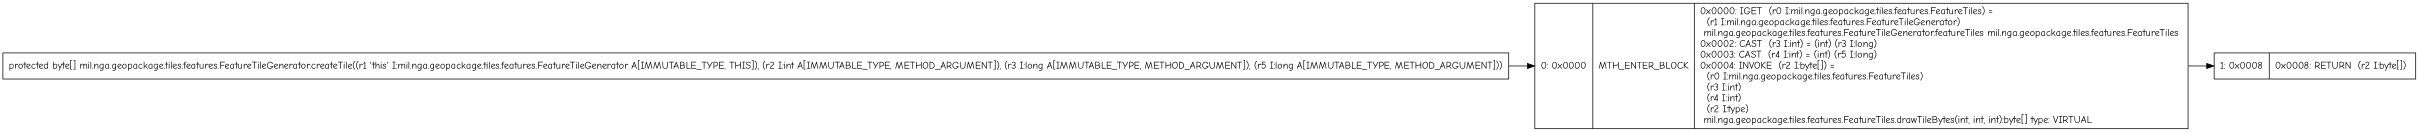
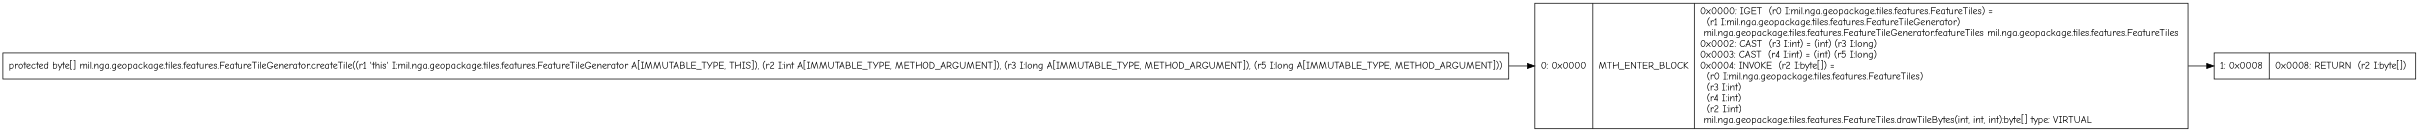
  digraph {
    rankdir=LR
    fontname="Comic Neue"
    node [shape=record fontname="Comic Neue"]
    edge [fontname="Comic Neue"]
-   n1 [label="{0\:\ 0x0000|MTH_ENTER_BLOCK\l|0x0000: IGET  (r0 I:mil.nga.geopackage.tiles.features.FeatureTiles) = \l  (r1 I:mil.nga.geopackage.tiles.features.FeatureTileGenerator)\l mil.nga.geopackage.tiles.features.FeatureTileGenerator.featureTiles mil.nga.geopackage.tiles.features.FeatureTiles \l0x0002: CAST  (r3 I:int) = (int) (r3 I:long) \l0x0003: CAST  (r4 I:int) = (int) (r5 I:long) \l0x0004: INVOKE  (r2 I:byte[]) = \l  (r0 I:mil.nga.geopackage.tiles.features.FeatureTiles)\l  (r3 I:int)\l  (r4 I:int)\l  (r2 I:type)\l mil.nga.geopackage.tiles.features.FeatureTiles.drawTileBytes(int, int, int):byte[] type: VIRTUAL \l}"]
+   n1 [label="{0\:\ 0x0000|MTH_ENTER_BLOCK\l|0x0000: IGET  (r0 I:mil.nga.geopackage.tiles.features.FeatureTiles) = \l  (r1 I:mil.nga.geopackage.tiles.features.FeatureTileGenerator)\l mil.nga.geopackage.tiles.features.FeatureTileGenerator.featureTiles mil.nga.geopackage.tiles.features.FeatureTiles \l0x0002: CAST  (r3 I:int) = (int) (r3 I:long) \l0x0003: CAST  (r4 I:int) = (int) (r5 I:long) \l0x0004: INVOKE  (r2 I:byte[]) = \l  (r0 I:mil.nga.geopackage.tiles.features.FeatureTiles)\l  (r3 I:int)\l  (r4 I:int)\l  (r2 I:int)\l mil.nga.geopackage.tiles.features.FeatureTiles.drawTileBytes(int, int, int):byte[] type: VIRTUAL \l}"]
    n2 [label="{1\:\ 0x0008|0x0008: RETURN  (r2 I:byte[]) \l}"]
    n3 [label="{protected byte[] mil.nga.geopackage.tiles.features.FeatureTileGenerator.createTile((r1 'this' I:mil.nga.geopackage.tiles.features.FeatureTileGenerator A[IMMUTABLE_TYPE, THIS]), (r2 I:int A[IMMUTABLE_TYPE, METHOD_ARGUMENT]), (r3 I:long A[IMMUTABLE_TYPE, METHOD_ARGUMENT]), (r5 I:long A[IMMUTABLE_TYPE, METHOD_ARGUMENT])) }"]
    n1 -> n2
    n3 -> n1
  }
